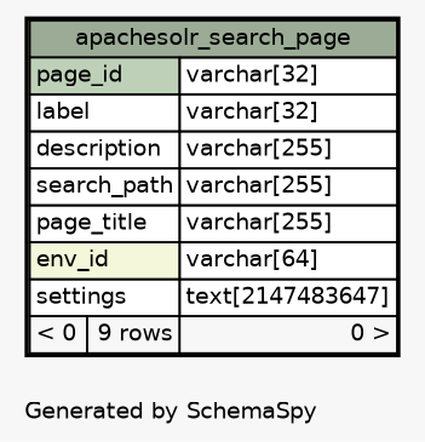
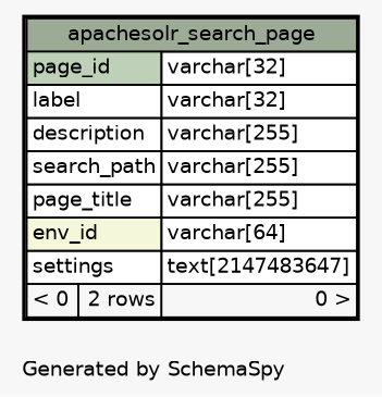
  digraph {
    bgcolor="#f7f7f7"
    fontname=Helvetica
    fontsize=11
    label="\nGenerated by SchemaSpy"
    labeljust=l
    nodesep=0.18
    rankdir=RL
    ranksep=0.46
-   n1 [fontname=Helvetica fontsize=11 label=<     <TABLE BORDER="2" CELLBORDER="1" CELLSPACING="0" BGCOLOR="#ffffff">       <TR><TD COLSPAN="3" BGCOLOR="#9bab96" ALIGN="CENTER">apachesolr_search_page</TD></TR>       <TR><TD PORT="page_id" COLSPAN="2" BGCOLOR="#bed1b8" ALIGN="LEFT">page_id</TD><TD PORT="page_id.type" ALIGN="LEFT">varchar[32]</TD></TR>       <TR><TD PORT="label" COLSPAN="2" ALIGN="LEFT">label</TD><TD PORT="label.type" ALIGN="LEFT">varchar[32]</TD></TR>       <TR><TD PORT="description" COLSPAN="2" ALIGN="LEFT">description</TD><TD PORT="description.type" ALIGN="LEFT">varchar[255]</TD></TR>       <TR><TD PORT="search_path" COLSPAN="2" ALIGN="LEFT">search_path</TD><TD PORT="search_path.type" ALIGN="LEFT">varchar[255]</TD></TR>       <TR><TD PORT="page_title" COLSPAN="2" ALIGN="LEFT">page_title</TD><TD PORT="page_title.type" ALIGN="LEFT">varchar[255]</TD></TR>       <TR><TD PORT="env_id" COLSPAN="2" BGCOLOR="#f4f7da" ALIGN="LEFT">env_id</TD><TD PORT="env_id.type" ALIGN="LEFT">varchar[64]</TD></TR>       <TR><TD PORT="settings" COLSPAN="2" ALIGN="LEFT">settings</TD><TD PORT="settings.type" ALIGN="LEFT">text[2147483647]</TD></TR>       <TR><TD ALIGN="LEFT" BGCOLOR="#f7f7f7">&lt; 0</TD><TD ALIGN="RIGHT" BGCOLOR="#f7f7f7">9 rows</TD><TD ALIGN="RIGHT" BGCOLOR="#f7f7f7">0 &gt;</TD></TR>     </TABLE>> shape=plaintext]
+   n1 [fontname=Helvetica fontsize=11 label=<     <TABLE BORDER="2" CELLBORDER="1" CELLSPACING="0" BGCOLOR="#ffffff">       <TR><TD COLSPAN="3" BGCOLOR="#9bab96" ALIGN="CENTER">apachesolr_search_page</TD></TR>       <TR><TD PORT="page_id" COLSPAN="2" BGCOLOR="#bed1b8" ALIGN="LEFT">page_id</TD><TD PORT="page_id.type" ALIGN="LEFT">varchar[32]</TD></TR>       <TR><TD PORT="label" COLSPAN="2" ALIGN="LEFT">label</TD><TD PORT="label.type" ALIGN="LEFT">varchar[32]</TD></TR>       <TR><TD PORT="description" COLSPAN="2" ALIGN="LEFT">description</TD><TD PORT="description.type" ALIGN="LEFT">varchar[255]</TD></TR>       <TR><TD PORT="search_path" COLSPAN="2" ALIGN="LEFT">search_path</TD><TD PORT="search_path.type" ALIGN="LEFT">varchar[255]</TD></TR>       <TR><TD PORT="page_title" COLSPAN="2" ALIGN="LEFT">page_title</TD><TD PORT="page_title.type" ALIGN="LEFT">varchar[255]</TD></TR>       <TR><TD PORT="env_id" COLSPAN="2" BGCOLOR="#f4f7da" ALIGN="LEFT">env_id</TD><TD PORT="env_id.type" ALIGN="LEFT">varchar[64]</TD></TR>       <TR><TD PORT="settings" COLSPAN="2" ALIGN="LEFT">settings</TD><TD PORT="settings.type" ALIGN="LEFT">text[2147483647]</TD></TR>       <TR><TD ALIGN="LEFT" BGCOLOR="#f7f7f7">&lt; 0</TD><TD ALIGN="RIGHT" BGCOLOR="#f7f7f7">2 rows</TD><TD ALIGN="RIGHT" BGCOLOR="#f7f7f7">0 &gt;</TD></TR>     </TABLE>> shape=plaintext]
  }
